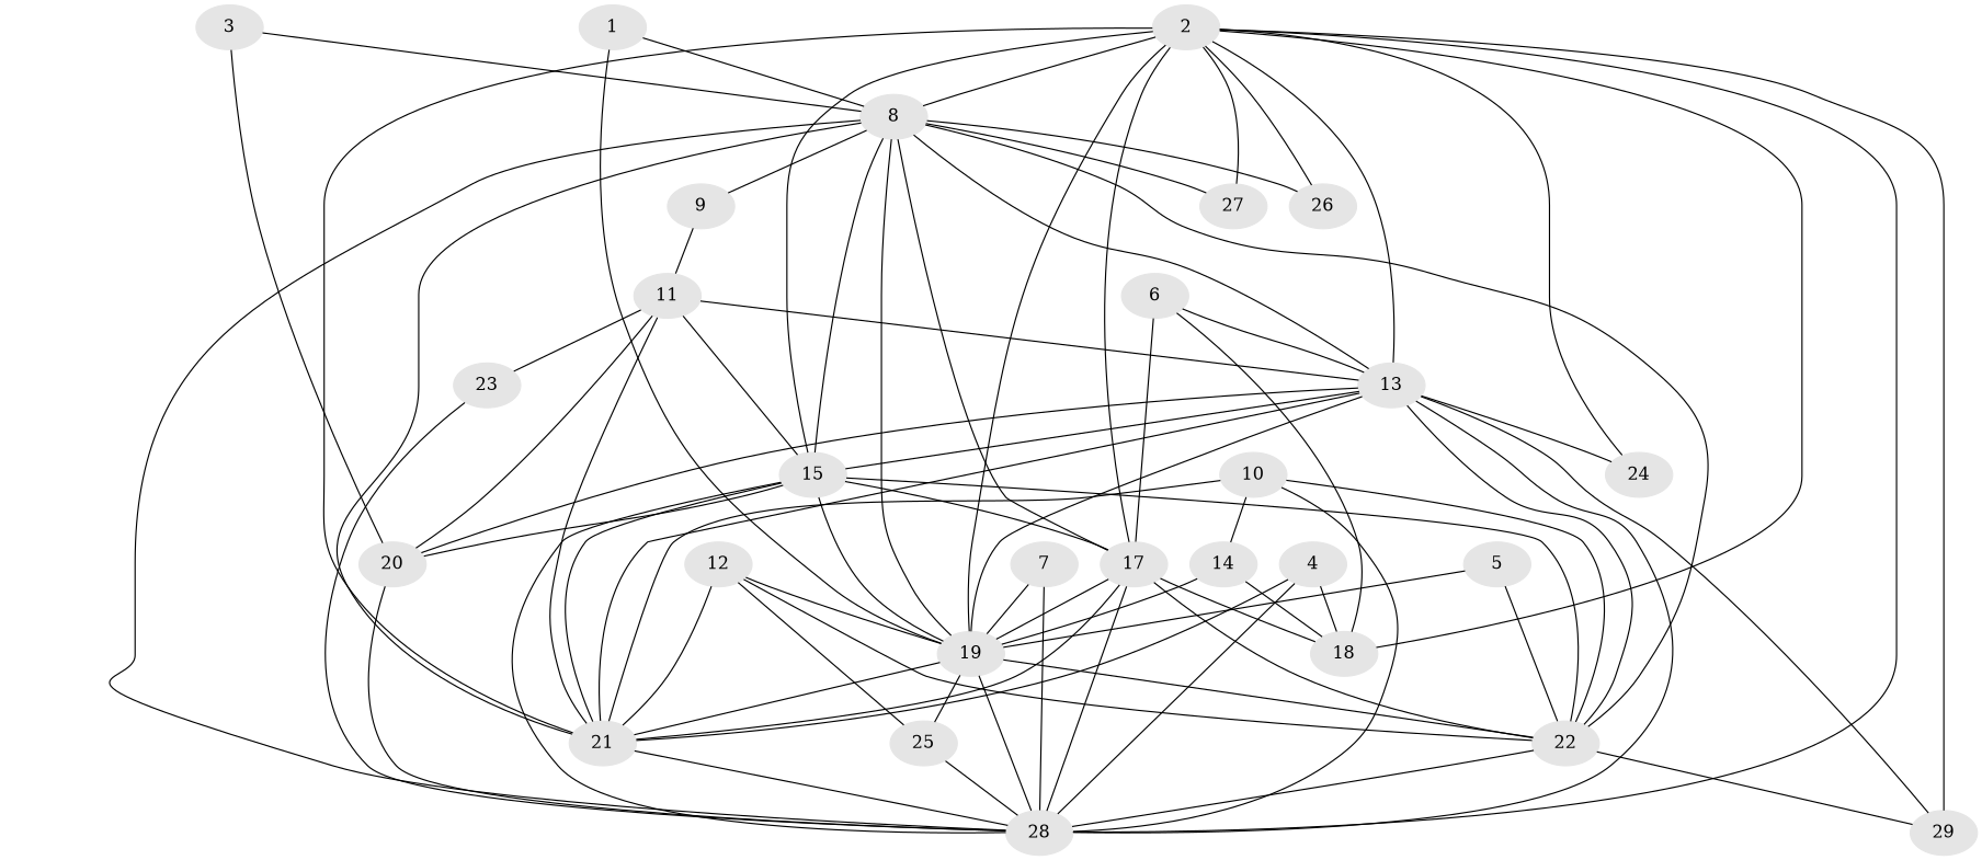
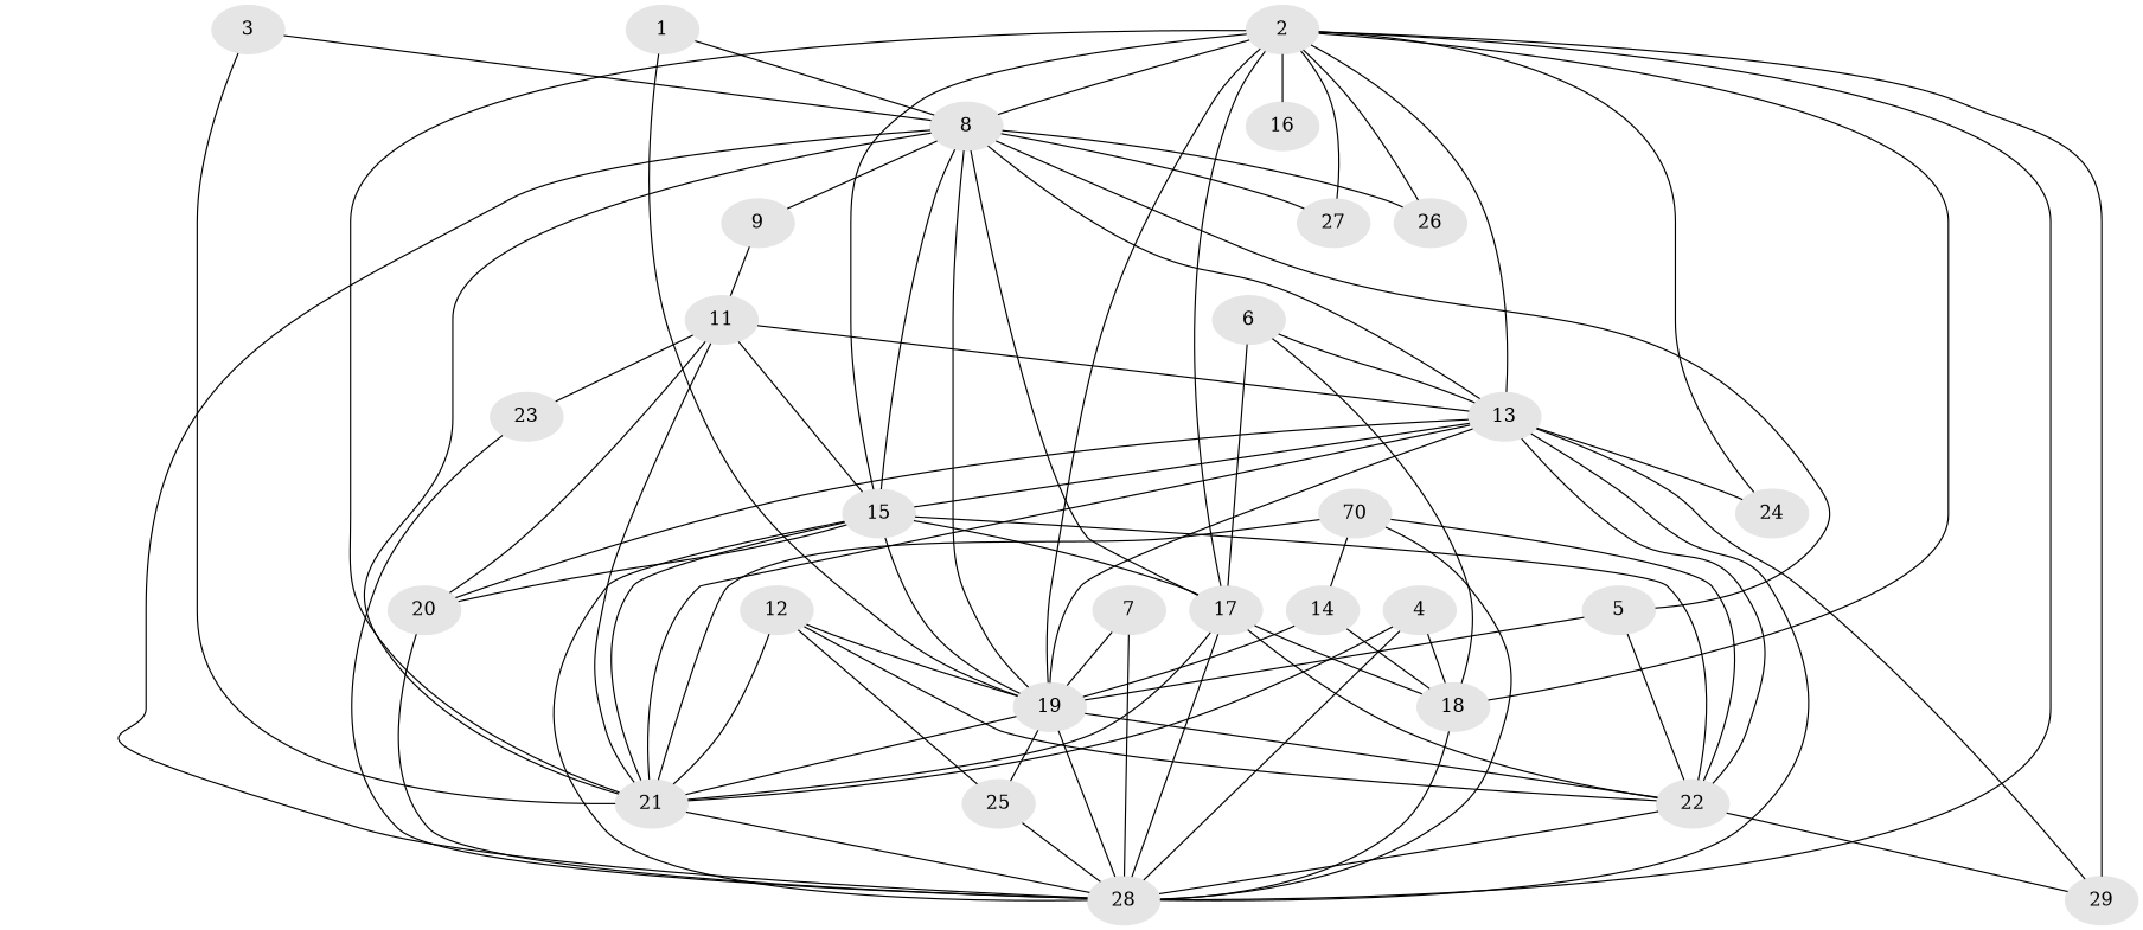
  graph {
    node [color=gray90 style=filled]
    edge [weight=1.0]
    1
    8
    19
    13
    15
    17
    21
    22
    26
    27
    28
    9
    25
    2
+   16
    18
    24
    29
    20
    3
    4
    5
    6
    7
    11
    23
-   10
+   10 [label=70]
    14
    12
    1 -- 8
    1 -- 19
    8 -- 19
    8 -- 13
    8 -- 15 [weight=2.0]
    8 -- 17
    8 -- 21
-   8 -- 22
+   8 -- 5
    8 -- 26
    8 -- 27
    8 -- 28
    8 -- 9
    19 -- 21 [weight=2.0]
    19 -- 22
    19 -- 28
    19 -- 25
    13 -- 19 [weight=2.0]
    13 -- 15
    13 -- 21
    13 -- 22
    13 -- 28
    13 -- 24
    13 -- 29
    13 -- 20
    15 -- 19
    15 -- 17 [weight=2.0]
    15 -- 21
    15 -- 22 [weight=3.0]
    15 -- 28 [weight=2.0]
    15 -- 20
-   17 -- 19 [weight=2.0]
    17 -- 21
    17 -- 22
    17 -- 28 [weight=2.0]
    17 -- 18
    21 -- 28 [weight=2.0]
    22 -- 28 [weight=2.0]
    22 -- 29
    9 -- 11
    25 -- 28
    2 -- 8 [weight=2.0]
    2 -- 19 [weight=2.0]
    2 -- 13 [weight=2.0]
    2 -- 15 [weight=2.0]
    2 -- 17 [weight=2.0]
    2 -- 21 [weight=4.0]
    2 -- 26
    2 -- 27
    2 -- 28 [weight=2.0]
+   2 -- 16
    2 -- 18
    2 -- 24
    2 -- 29 [weight=4.0]
+   18 -- 28
    20 -- 28 [weight=2.0]
    3 -- 8
-   3 -- 20
+   3 -- 21
    4 -- 21
    4 -- 28
    4 -- 18
    5 -- 19
    5 -- 22
    6 -- 13
    6 -- 17
    6 -- 18
    7 -- 19
    7 -- 28
    11 -- 13
    11 -- 15
    11 -- 21
    11 -- 20
    11 -- 23
    23 -- 28
    10 -- 21
    10 -- 22
    10 -- 28
    10 -- 14
    14 -- 19 [weight=2.0]
    14 -- 18
    12 -- 19
    12 -- 21
    12 -- 22
    12 -- 25
  }
